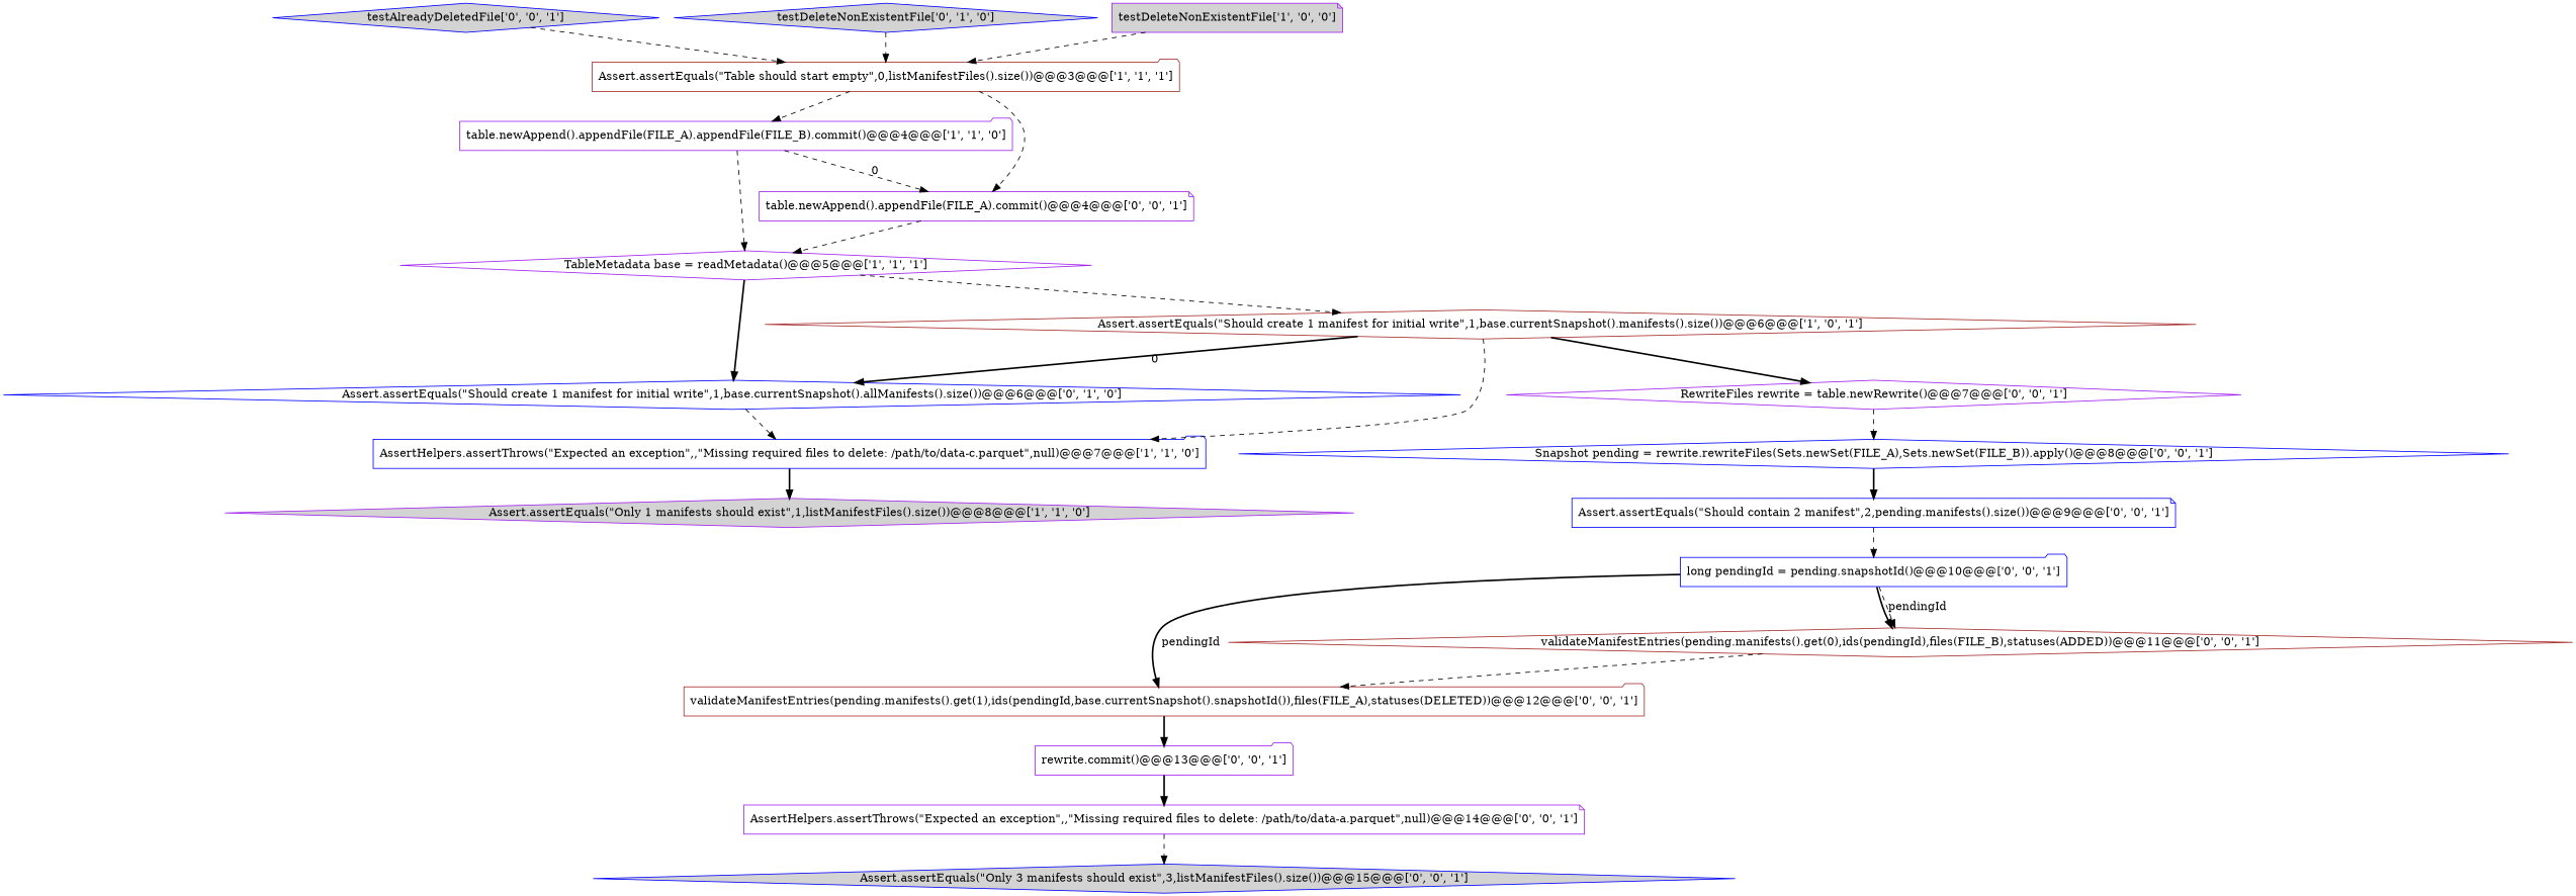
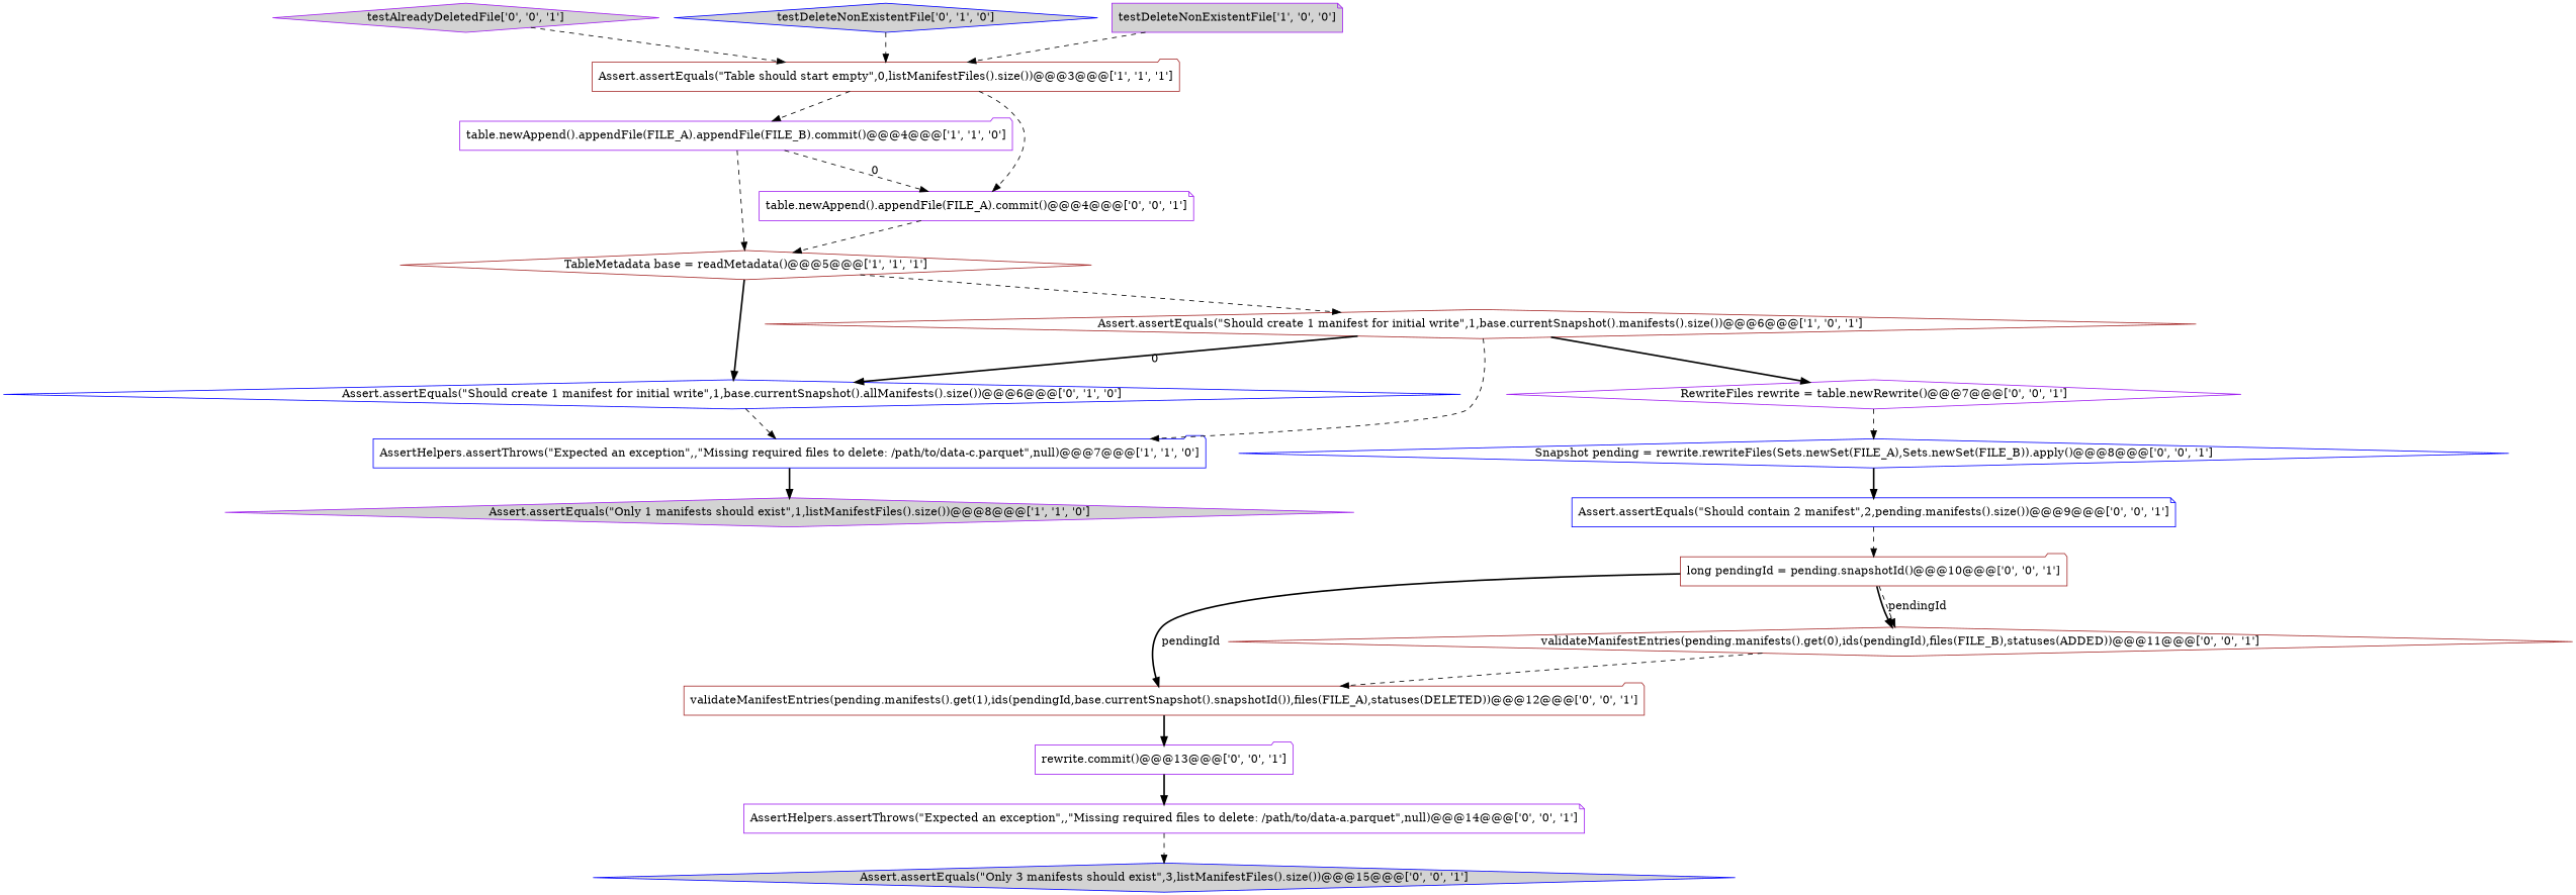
  digraph {
    node [color=blue fillcolor=white shape=diamond style=filled]
    edge [style=dashed]
-   n1 [label="long pendingId = pending.snapshotId()@@@10@@@['0', '0', '1']" shape=folder]
+   n1 [color=brown label="long pendingId = pending.snapshotId()@@@10@@@['0', '0', '1']" shape=folder]
    n2 [color=brown label="validateManifestEntries(pending.manifests().get(1),ids(pendingId,base.currentSnapshot().snapshotId()),files(FILE_A),statuses(DELETED))@@@12@@@['0', '0', '1']" shape=folder]
    n3 [color=brown label="validateManifestEntries(pending.manifests().get(0),ids(pendingId),files(FILE_B),statuses(ADDED))@@@11@@@['0', '0', '1']"]
    n4 [color=purple label="rewrite.commit()@@@13@@@['0', '0', '1']" shape=folder]
    n5 [label="Snapshot pending = rewrite.rewriteFiles(Sets.newSet(FILE_A),Sets.newSet(FILE_B)).apply()@@@8@@@['0', '0', '1']"]
    n6 [label="Assert.assertEquals(\"Should contain 2 manifest\",2,pending.manifests().size())@@@9@@@['0', '0', '1']" shape=note]
    n7 [label="Assert.assertEquals(\"Should create 1 manifest for initial write\",1,base.currentSnapshot().allManifests().size())@@@6@@@['0', '1', '0']"]
    n8 [label="AssertHelpers.assertThrows(\"Expected an exception\",,\"Missing required files to delete: /path/to/data-c.parquet\",null)@@@7@@@['1', '1', '0']" shape=folder]
    n9 [color=purple fillcolor=lightgray label="Assert.assertEquals(\"Only 1 manifests should exist\",1,listManifestFiles().size())@@@8@@@['1', '1', '0']"]
-   n10 [fillcolor=lightgray label="testAlreadyDeletedFile['0', '0', '1']"]
+   n10 [color=purple fillcolor=lightgray label="testAlreadyDeletedFile['0', '0', '1']"]
    n11 [color=brown label="Assert.assertEquals(\"Table should start empty\",0,listManifestFiles().size())@@@3@@@['1', '1', '1']" shape=folder]
    n12 [color=purple label="table.newAppend().appendFile(FILE_A).appendFile(FILE_B).commit()@@@4@@@['1', '1', '0']" shape=folder]
    n13 [color=purple label="table.newAppend().appendFile(FILE_A).commit()@@@4@@@['0', '0', '1']" shape=note]
-   n14 [color=purple label="TableMetadata base = readMetadata()@@@5@@@['1', '1', '1']"]
+   n14 [color=brown label="TableMetadata base = readMetadata()@@@5@@@['1', '1', '1']"]
    n15 [color=brown label="Assert.assertEquals(\"Should create 1 manifest for initial write\",1,base.currentSnapshot().manifests().size())@@@6@@@['1', '0', '1']"]
    n16 [color=purple label="RewriteFiles rewrite = table.newRewrite()@@@7@@@['0', '0', '1']"]
    n17 [fillcolor=lightgray label="testDeleteNonExistentFile['0', '1', '0']"]
    n18 [color=purple label="AssertHelpers.assertThrows(\"Expected an exception\",,\"Missing required files to delete: /path/to/data-a.parquet\",null)@@@14@@@['0', '0', '1']" shape=note]
    n19 [color=purple fillcolor=lightgray label="testDeleteNonExistentFile['1', '0', '0']" shape=note]
    n20 [fillcolor=lightgray label="Assert.assertEquals(\"Only 3 manifests should exist\",3,listManifestFiles().size())@@@15@@@['0', '0', '1']"]
    n1 -> n2 [label=pendingId style=bold]
    n1 -> n3 [label=pendingId]
    n1 -> n3 [style=bold]
    n2 -> n4 [style=bold]
    n3 -> n2
    n4 -> n18 [style=bold]
    n5 -> n6 [style=bold]
    n6 -> n1
    n7 -> n8
    n8 -> n9 [style=bold]
    n10 -> n11
    n11 -> n12
    n11 -> n13
    n12 -> n13 [label=0]
    n12 -> n14
    n13 -> n14
    n14 -> n7 [style=bold]
    n14 -> n15
    n15 -> n7 [label=0 style=bold]
    n15 -> n8
    n15 -> n16 [style=bold]
    n16 -> n5
    n17 -> n11
    n18 -> n20
    n19 -> n11
  }
